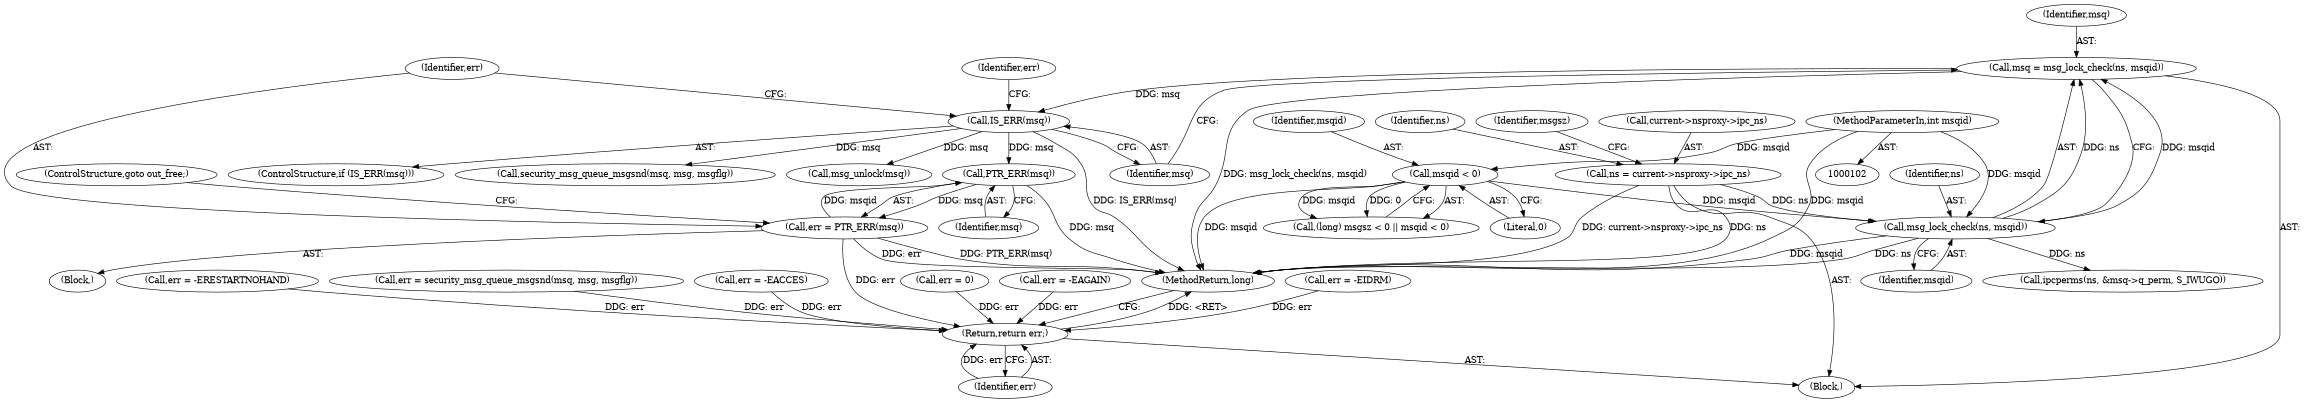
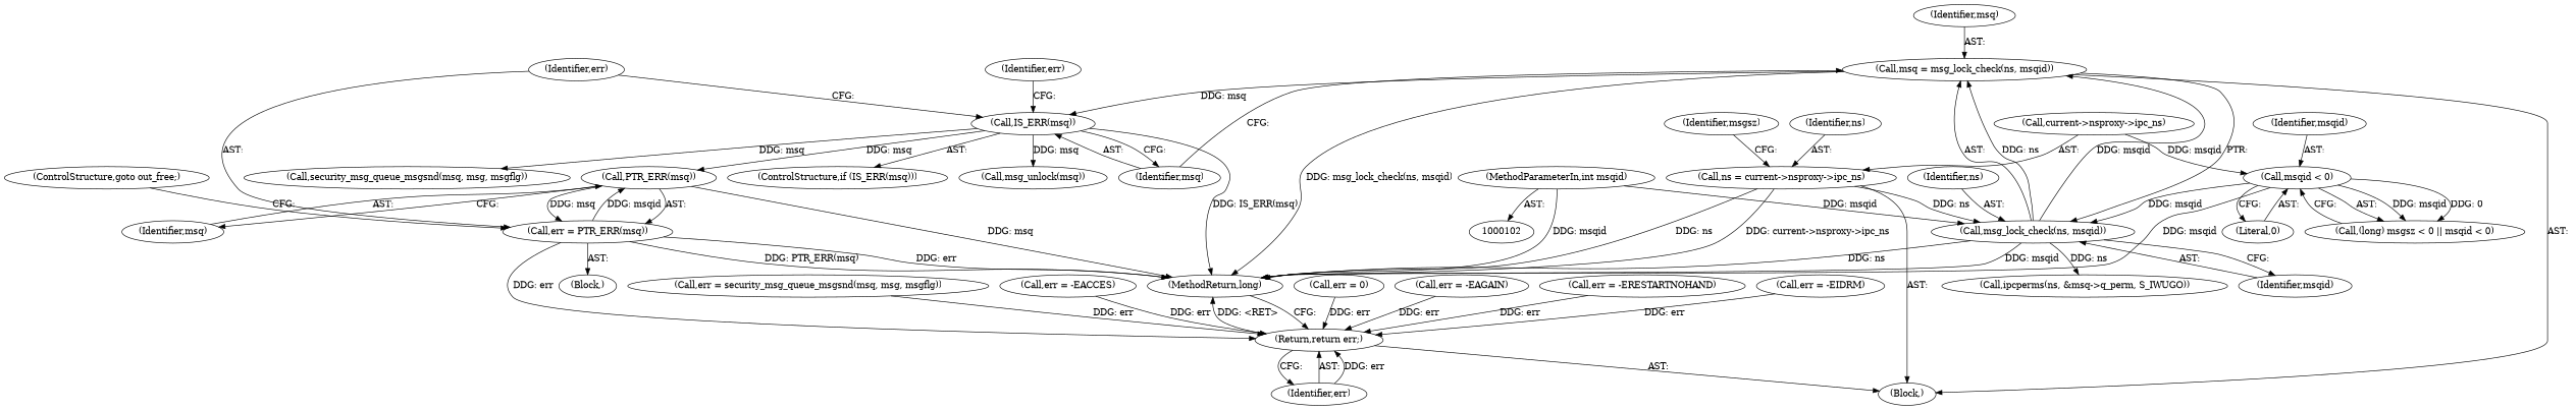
  digraph {
    n1 [label="(Call,PTR_ERR(msq))"]
    n2 [label="(Call,err = PTR_ERR(msq))"]
    n3 [label="(MethodReturn,long)"]
    n4 [label="(Identifier,msq)"]
    n5 [label="(Return,return err;)"]
    n6 [label="(Block,)"]
    n7 [label="(Call,IS_ERR(msq))"]
    n8 [label="(ControlStructure,if (IS_ERR(msq)))"]
    n9 [label="(Call,security_msg_queue_msgsnd(msq, msg, msgflg))"]
    n10 [label="(Identifier,msq)"]
    n11 [label="(Call,msg_unlock(msq))"]
    n12 [label="(Call,msq = msg_lock_check(ns, msqid))"]
    n13 [label="(Call,msg_lock_check(ns, msqid))"]
    n14 [label="(Block,)"]
    n15 [label="(Identifier,msqid)"]
    n16 [label="(Call,ipcperms(ns, &msq->q_perm, S_IWUGO))"]
    n17 [label="(Call,ns = current->nsproxy->ipc_ns)"]
    n18 [label="(Call,current->nsproxy->ipc_ns)"]
    n19 [label="(Call,msqid < 0)"]
    n20 [label="(Literal,0)"]
    n21 [label="(Call,(long) msgsz < 0 || msqid < 0)"]
    n22 [label="(MethodParameterIn,int msqid)"]
    1000102
    n24 [label="(Identifier,err)"]
    n25 [label="(Identifier,err)"]
    n26 [label="(Call,err = -EAGAIN)"]
    n27 [label="(Identifier,ns)"]
    n28 [label="(Identifier,err)"]
    n29 [label="(Identifier,msq)"]
    n30 [label="(ControlStructure,goto out_free;)"]
    n31 [label="(Call,err = 0)"]
    n32 [label="(Call,err = -EIDRM)"]
    n33 [label="(Call,err = -ERESTARTNOHAND)"]
    n34 [label="(Call,err = security_msg_queue_msgsnd(msq, msg, msgflg))"]
    n35 [label="(Call,err = -EACCES)"]
    n36 [label="(Identifier,msgsz)"]
    n37 [label="(Identifier,ns)"]
    n38 [label="(Identifier,msqid)"]
    n1 -> n2 [label="AST: "]
    n1 -> n2 [label="DDG: msq"]
    n1 -> n3 [label="DDG: msq"]
    n1 -> n4 [label="CFG: "]
    n2 -> n1 [label="DDG: msqid"]
    n2 -> n3 [label="DDG: PTR_ERR(msq)"]
    n2 -> n3 [label="DDG: err"]
    n2 -> n5 [label="DDG: err"]
    n2 -> n6 [label="AST: "]
    n3 -> n5 [label="CFG: "]
    n4 -> n1 [label="AST: "]
    n5 -> n3 [label="DDG: <RET>"]
    n5 -> n14 [label="AST: "]
    n5 -> n24 [label="CFG: "]
    n7 -> n1 [label="DDG: msq"]
    n7 -> n3 [label="DDG: IS_ERR(msq)"]
    n7 -> n8 [label="AST: "]
    n7 -> n9 [label="DDG: msq"]
    n7 -> n10 [label="CFG: "]
    n7 -> n11 [label="DDG: msq"]
    n10 -> n7 [label="AST: "]
    n10 -> n12 [label="CFG: "]
    n12 -> n3 [label="DDG: msg_lock_check(ns, msqid)"]
    n12 -> n7 [label="DDG: msq"]
-   n12 -> n13 [label="CFG: "]
+   n12 -> n13 [label="PTR: "]
    n12 -> n14 [label="AST: "]
    n13 -> n3 [label="DDG: msqid"]
    n13 -> n3 [label="DDG: ns"]
    n13 -> n12 [label="AST: "]
    n13 -> n12 [label="DDG: ns"]
    n13 -> n12 [label="DDG: msqid"]
    n13 -> n15 [label="CFG: "]
    n13 -> n16 [label="DDG: ns"]
    n15 -> n13 [label="AST: "]
    n17 -> n3 [label="DDG: ns"]
    n17 -> n3 [label="DDG: current->nsproxy->ipc_ns"]
    n17 -> n13 [label="DDG: ns"]
    n17 -> n14 [label="AST: "]
    n18 -> n17 [label="AST: "]
    n19 -> n3 [label="DDG: msqid"]
    n19 -> n13 [label="DDG: msqid"]
    n19 -> n20 [label="CFG: "]
    n19 -> n21 [label="AST: "]
    n19 -> n21 [label="DDG: msqid"]
    n19 -> n21 [label="DDG: 0"]
    n20 -> n19 [label="AST: "]
    n21 -> n19 [label="CFG: "]
    n22 -> n3 [label="DDG: msqid"]
    n22 -> n13 [label="DDG: msqid"]
-   n22 -> n19 [label="DDG: msqid"]
+   n18 -> n19 [label="DDG: msqid"]
    n22 -> 1000102 [label="AST: "]
    n24 -> n5 [label="AST: "]
    n24 -> n5 [label="DDG: err"]
    n25 -> n7 [label="CFG: "]
    n26 -> n5 [label="DDG: err"]
    n27 -> n17 [label="AST: "]
    n28 -> n2 [label="AST: "]
    n28 -> n7 [label="CFG: "]
    n29 -> n12 [label="AST: "]
    n30 -> n2 [label="CFG: "]
    n31 -> n5 [label="DDG: err"]
    n32 -> n5 [label="DDG: err"]
    n33 -> n5 [label="DDG: err"]
    n34 -> n5 [label="DDG: err"]
    n35 -> n5 [label="DDG: err"]
    n36 -> n17 [label="CFG: "]
    n37 -> n13 [label="AST: "]
    n38 -> n19 [label="AST: "]
  }
